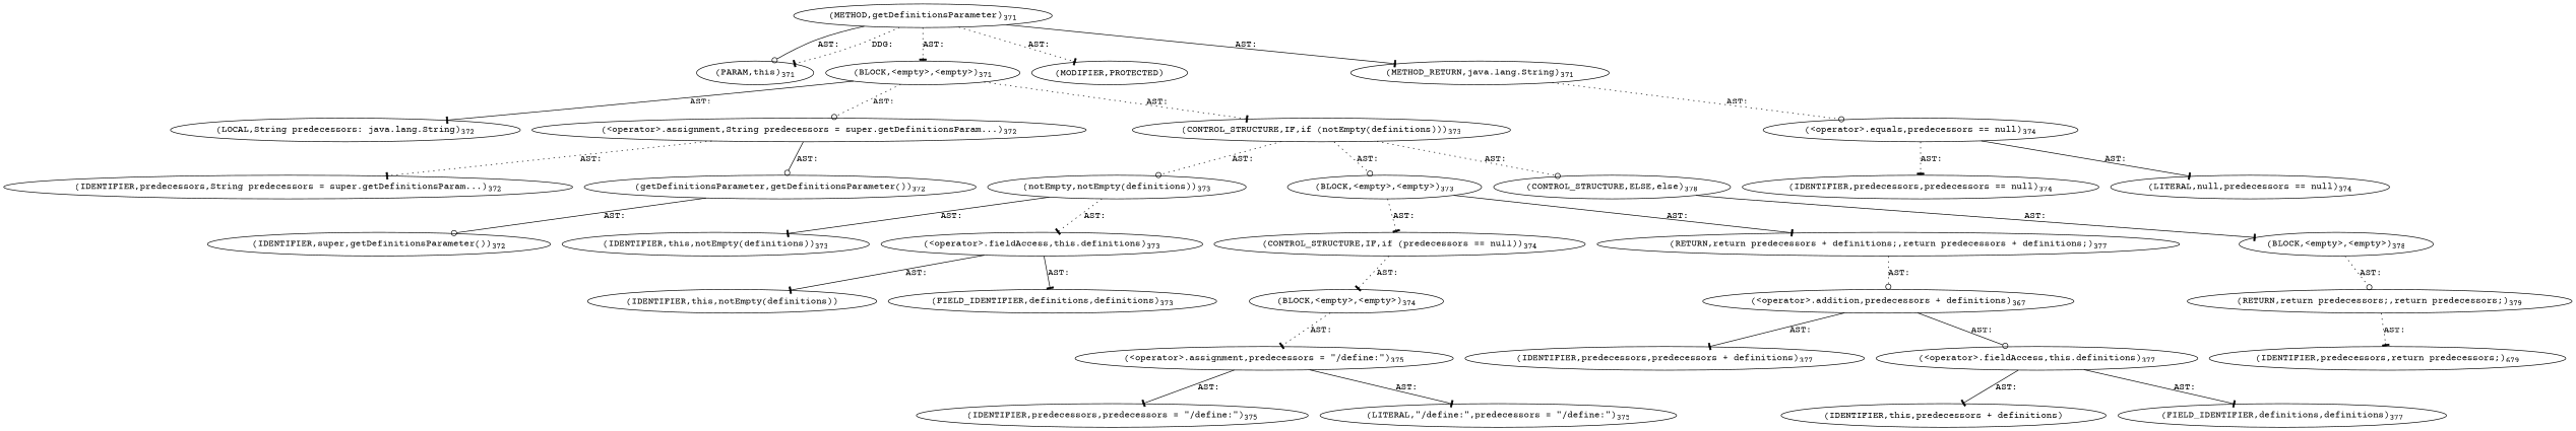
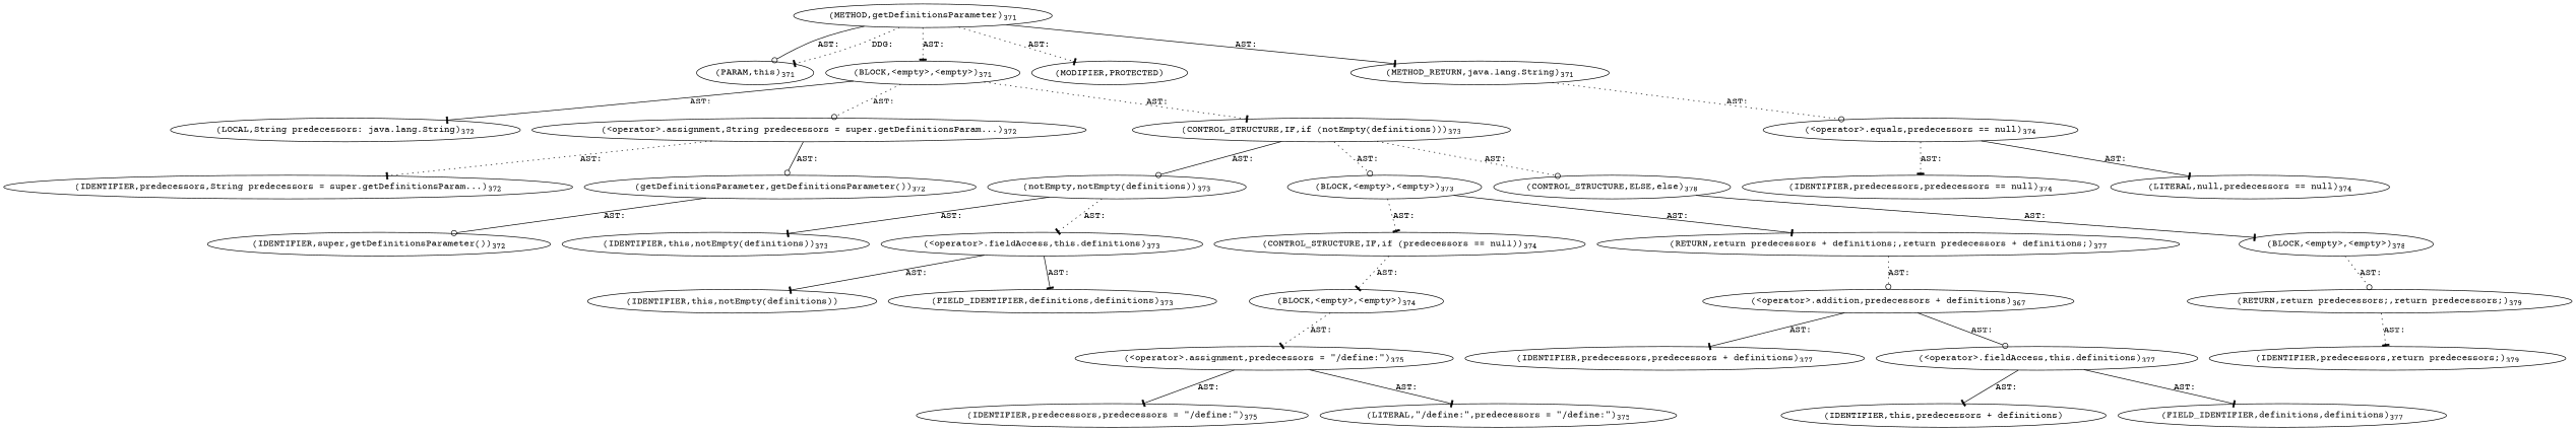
  digraph {
    fontname="Courier Prime"
    node [fontname="Courier Prime"]
    edge [arrowhead=tee fontname="Courier Prime" style=dotted]
    n1 [label=<(METHOD,getDefinitionsParameter)<SUB>371</SUB>>]
    n2 [label=<(PARAM,this)<SUB>371</SUB>>]
    n3 [label=<(BLOCK,&lt;empty&gt;,&lt;empty&gt;)<SUB>371</SUB>>]
    n4 [label=<(MODIFIER,PROTECTED)>]
    n5 [label=<(METHOD_RETURN,java.lang.String)<SUB>371</SUB>>]
    n6 [label=<(LOCAL,String predecessors: java.lang.String)<SUB>372</SUB>>]
    n7 [label=<(&lt;operator&gt;.assignment,String predecessors = super.getDefinitionsParam...)<SUB>372</SUB>>]
    n8 [label=<(CONTROL_STRUCTURE,IF,if (notEmpty(definitions)))<SUB>373</SUB>>]
    n9 [label=<(&lt;operator&gt;.equals,predecessors == null)<SUB>374</SUB>>]
    n10 [label=<(IDENTIFIER,predecessors,String predecessors = super.getDefinitionsParam...)<SUB>372</SUB>>]
    n11 [label=<(getDefinitionsParameter,getDefinitionsParameter())<SUB>372</SUB>>]
    n12 [label=<(notEmpty,notEmpty(definitions))<SUB>373</SUB>>]
    n13 [label=<(BLOCK,&lt;empty&gt;,&lt;empty&gt;)<SUB>373</SUB>>]
    n14 [label=<(CONTROL_STRUCTURE,ELSE,else)<SUB>378</SUB>>]
    n15 [label=<(IDENTIFIER,super,getDefinitionsParameter())<SUB>372</SUB>>]
    n16 [label=<(IDENTIFIER,this,notEmpty(definitions))<SUB>373</SUB>>]
    n17 [label=<(&lt;operator&gt;.fieldAccess,this.definitions)<SUB>373</SUB>>]
    n18 [label=<(CONTROL_STRUCTURE,IF,if (predecessors == null))<SUB>374</SUB>>]
    n19 [label=<(RETURN,return predecessors + definitions;,return predecessors + definitions;)<SUB>377</SUB>>]
    n20 [label=<(BLOCK,&lt;empty&gt;,&lt;empty&gt;)<SUB>378</SUB>>]
    n21 [label=<(IDENTIFIER,this,notEmpty(definitions))>]
    n22 [label=<(FIELD_IDENTIFIER,definitions,definitions)<SUB>373</SUB>>]
    n23 [label=<(BLOCK,&lt;empty&gt;,&lt;empty&gt;)<SUB>374</SUB>>]
    n24 [label=<(&lt;operator&gt;.addition,predecessors + definitions)<SUB>367</SUB>>]
    n25 [label=<(IDENTIFIER,predecessors,predecessors == null)<SUB>374</SUB>>]
    n26 [label=<(LITERAL,null,predecessors == null)<SUB>374</SUB>>]
    n27 [label=<(&lt;operator&gt;.assignment,predecessors = &quot;/define:&quot;)<SUB>375</SUB>>]
    n28 [label=<(IDENTIFIER,predecessors,predecessors = &quot;/define:&quot;)<SUB>375</SUB>>]
    n29 [label=<(LITERAL,&quot;/define:&quot;,predecessors = &quot;/define:&quot;)<SUB>375</SUB>>]
    n30 [label=<(IDENTIFIER,predecessors,predecessors + definitions)<SUB>377</SUB>>]
    n31 [label=<(&lt;operator&gt;.fieldAccess,this.definitions)<SUB>377</SUB>>]
    n32 [label=<(IDENTIFIER,this,predecessors + definitions)>]
    n33 [label=<(FIELD_IDENTIFIER,definitions,definitions)<SUB>377</SUB>>]
    n34 [label=<(RETURN,return predecessors;,return predecessors;)<SUB>379</SUB>>]
-   n35 [label=<(IDENTIFIER,predecessors,return predecessors;)<SUB>679</SUB>>]
+   n35 [label=<(IDENTIFIER,predecessors,return predecessors;)<SUB>379</SUB>>]
    n1 -> n2 [arrowhead=odot label="AST: " style=solid]
    n1 -> n2 [label="DDG: "]
    n1 -> n3 [label="AST: "]
    n1 -> n4 [label="AST: "]
    n1 -> n5 [label="AST: " style=solid]
    n3 -> n6 [label="AST: " style=solid]
    n3 -> n7 [arrowhead=odot label="AST: "]
    n3 -> n8 [label="AST: "]
    n5 -> n9 [arrowhead=odot label="AST: "]
    n7 -> n10 [label="AST: "]
    n7 -> n11 [arrowhead=odot label="AST: " style=solid]
-   n8 -> n12 [arrowhead=odot label="AST: "]
+   n8 -> n12 [arrowhead=odot label="AST: " style=solid]
    n8 -> n13 [arrowhead=odot label="AST: "]
    n8 -> n14 [arrowhead=odot label="AST: "]
    n9 -> n25 [label="AST: "]
    n9 -> n26 [label="AST: " style=solid]
    n11 -> n15 [arrowhead=odot label="AST: " style=solid]
    n12 -> n16 [label="AST: " style=solid]
    n12 -> n17 [label="AST: "]
    n13 -> n18 [label="AST: "]
    n13 -> n19 [label="AST: " style=solid]
    n14 -> n20 [label="AST: " style=solid]
    n17 -> n21 [label="AST: " style=solid]
    n17 -> n22 [label="AST: " style=solid]
    n18 -> n23 [label="AST: "]
    n19 -> n24 [arrowhead=odot label="AST: "]
    n20 -> n34 [arrowhead=odot label="AST: "]
    n23 -> n27 [label="AST: "]
    n24 -> n30 [label="AST: " style=solid]
    n24 -> n31 [arrowhead=odot label="AST: " style=solid]
    n27 -> n28 [label="AST: " style=solid]
    n27 -> n29 [label="AST: " style=solid]
    n31 -> n32 [label="AST: " style=solid]
    n31 -> n33 [label="AST: " style=solid]
    n34 -> n35 [label="AST: "]
  }
